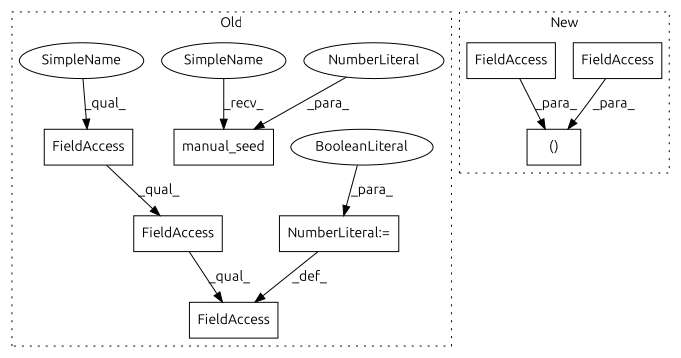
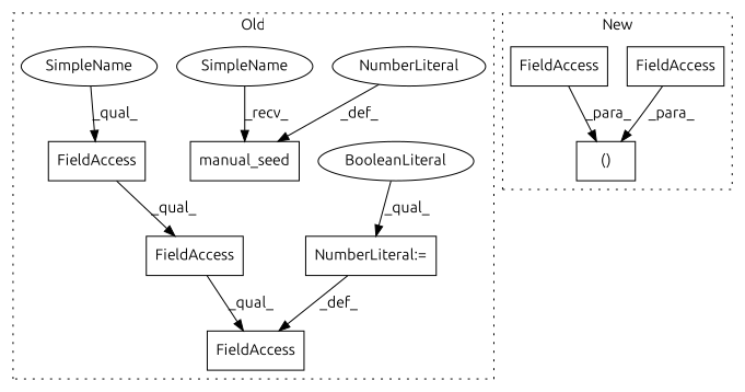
  digraph {
    fontname=Ubuntu
    node [a=22 fontname=Ubuntu l=5 s=1359 shape=box]
    edge [fontname=Ubuntu]
    n1 [a=32 l="12,1" label=manual_seed s="1406,1423"]
    n2 [a=34 label=NumberLiteral s=1418 shape=ellipse]
    n3 [l=14 label=FieldAccess]
    n4 [l=20 label=FieldAccess]
    n5 [l=30 label=FieldAccess]
    n6 [a=7 l=1 label="NumberLiteral:=" s=1389]
    n7 [a=9 l=4 label=BooleanLiteral s=1390 shape=ellipse]
    n8 [a=42 label=SimpleName s=1400 shape=ellipse]
    n9 [a=42 label=SimpleName shape=ellipse]
    n10 [a=106 l=29 label="()" s=1377]
    n11 [l=8 label=FieldAccess s=1398]
    n12 [l=8 label=FieldAccess s=1377]
    subgraph cluster_1 {
      label=Old
      style=dotted
      n1
      n2
      n3
      n4
      n5
      n6
      n7
      n8
      n9
    }
    subgraph cluster_2 {
      label=New
      style=dotted
      n10
      n11
      n12
    }
-   n2 -> n1 [label=_para_]
+   n2 -> n1 [label=_def_]
    n3 -> n4 [label=_qual_]
    n4 -> n5 [label=_qual_]
    n6 -> n5 [label=_def_]
-   n7 -> n6 [label=_para_]
+   n7 -> n6 [label=_qual_]
    n8 -> n1 [label=_recv_]
    n9 -> n3 [label=_qual_]
    n11 -> n10 [label=_para_]
    n12 -> n10 [label=_para_]
  }
